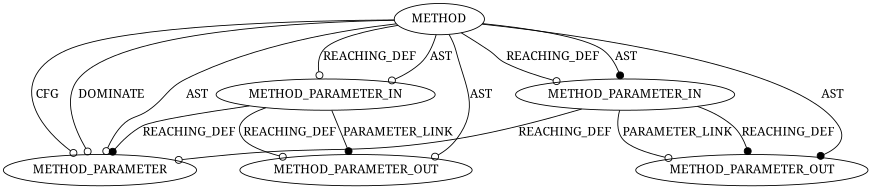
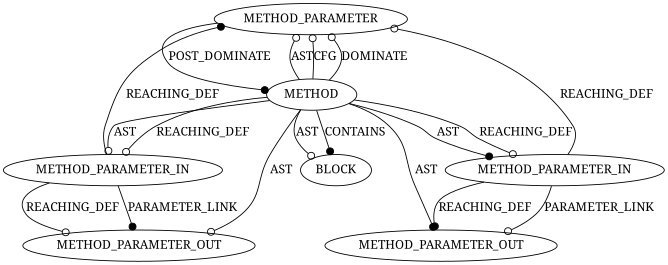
  digraph {
    fontname="Noto Serif"
    node [CODE="<empty>" EVALUATION_STRATEGY=BY_VALUE ORDER=2 TYPE_FULL_NAME=ANY fontname="Noto Serif" IS_VARIADIC=false]
    edge [arrowhead=odot fontname="Noto Serif"]
    n1 [CODE=RET label=METHOD_PARAMETER IS_VARIADIC=""]
    n2 [AST_PARENT_FULL_NAME="<global>" AST_PARENT_TYPE=NAMESPACE_BLOCK FILENAME="<empty>" FULL_NAME="<operator>.multiplication" IS_EXTERNAL=true NAME="<operator>.multiplication" ORDER=0 label=METHOD EVALUATION_STRATEGY="" TYPE_FULL_NAME="" IS_VARIADIC=""]
+   n3 [ARGUMENT_INDEX=1 ORDER=1 label=BLOCK EVALUATION_STRATEGY="" IS_VARIADIC=""]
    n4 [CODE=p1 INDEX=1 NAME=p1 ORDER=1 label=METHOD_PARAMETER_IN]
    n5 [CODE=p1 INDEX=1 NAME=p1 ORDER=1 label=METHOD_PARAMETER_OUT]
    n6 [CODE=p2 INDEX=2 NAME=p2 label=METHOD_PARAMETER_IN]
    n7 [CODE=p2 INDEX=2 NAME=p2 label=METHOD_PARAMETER_OUT]
+   n1 -> n2 [arrowhead=dot label=POST_DOMINATE]
    n2 -> n1 [label=AST]
    n2 -> n1 [label=CFG]
    n2 -> n1 [label=DOMINATE]
+   n2 -> n3 [arrowhead=dot label=CONTAINS]
+   n2 -> n3 [label=AST]
    n2 -> n4 [label=AST]
    n2 -> n4 [label=REACHING_DEF]
    n2 -> n5 [label=AST]
    n2 -> n6 [arrowhead=dot label=AST]
    n2 -> n6 [label=REACHING_DEF]
    n2 -> n7 [arrowhead=dot label=AST]
    n4 -> n1 [VARIABLE=p1 arrowhead=dot label=REACHING_DEF]
    n4 -> n5 [VARIABLE=p1 label=REACHING_DEF]
    n4 -> n5 [arrowhead=dot label=PARAMETER_LINK]
    n6 -> n1 [VARIABLE=p2 label=REACHING_DEF]
    n6 -> n7 [label=PARAMETER_LINK]
    n6 -> n7 [VARIABLE=p2 arrowhead=dot label=REACHING_DEF]
  }
